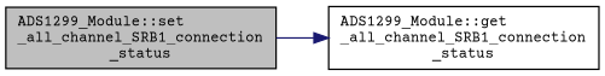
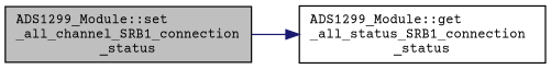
  digraph {
    rankdir=LR
    fontname="Courier Prime"
    node [color=black fontname="Courier Prime" fontsize=10 shape=record style=filled]
    n1 [fillcolor=grey75 fontcolor=black height=0.2 label="ADS1299_Module::set\l_all_channel_SRB1_connection\l_status" width=0.4]
-   n2 [fillcolor=white height=0.2 label="ADS1299_Module::get\l_all_channel_SRB1_connection\l_status" width=0.4]
+   n2 [fillcolor=white height=0.2 label="ADS1299_Module::get\l_all_status_SRB1_connection\l_status" width=0.4]
    n1 -> n2 [color=midnightblue fontname="Courier Prime" fontsize=10 labelfontname=Helvetica labelfontsize=10 style=solid]
  }
